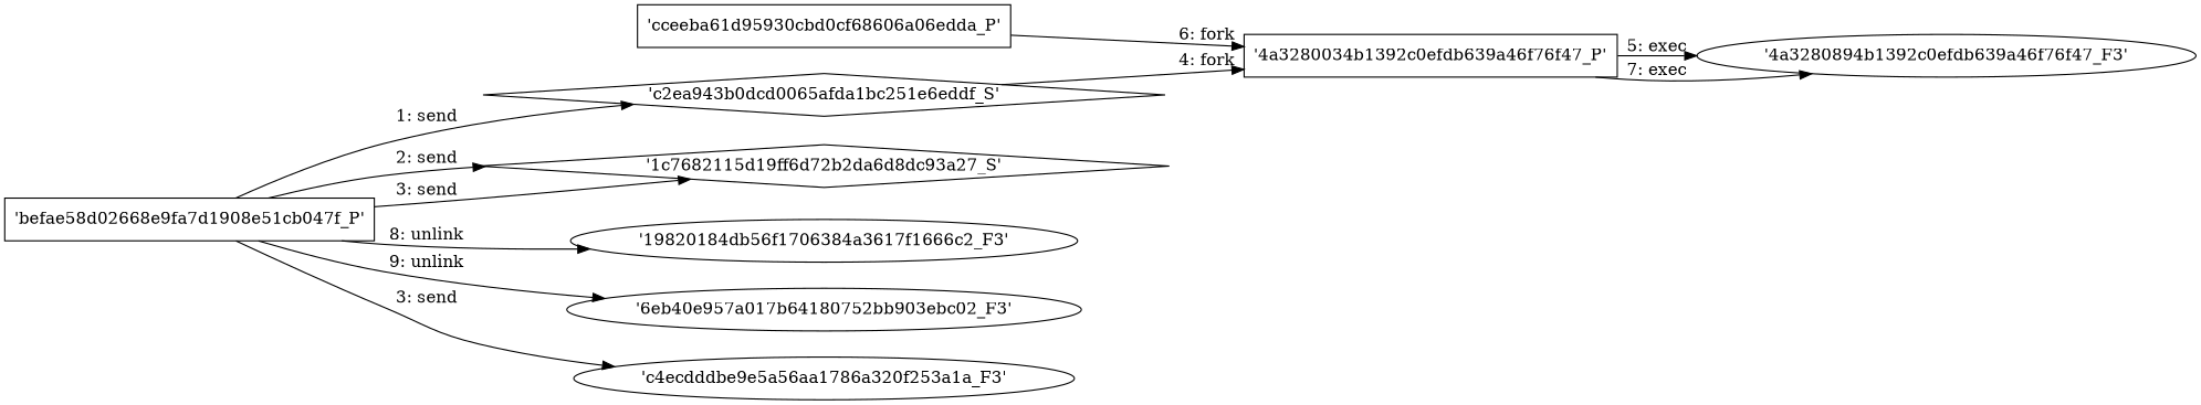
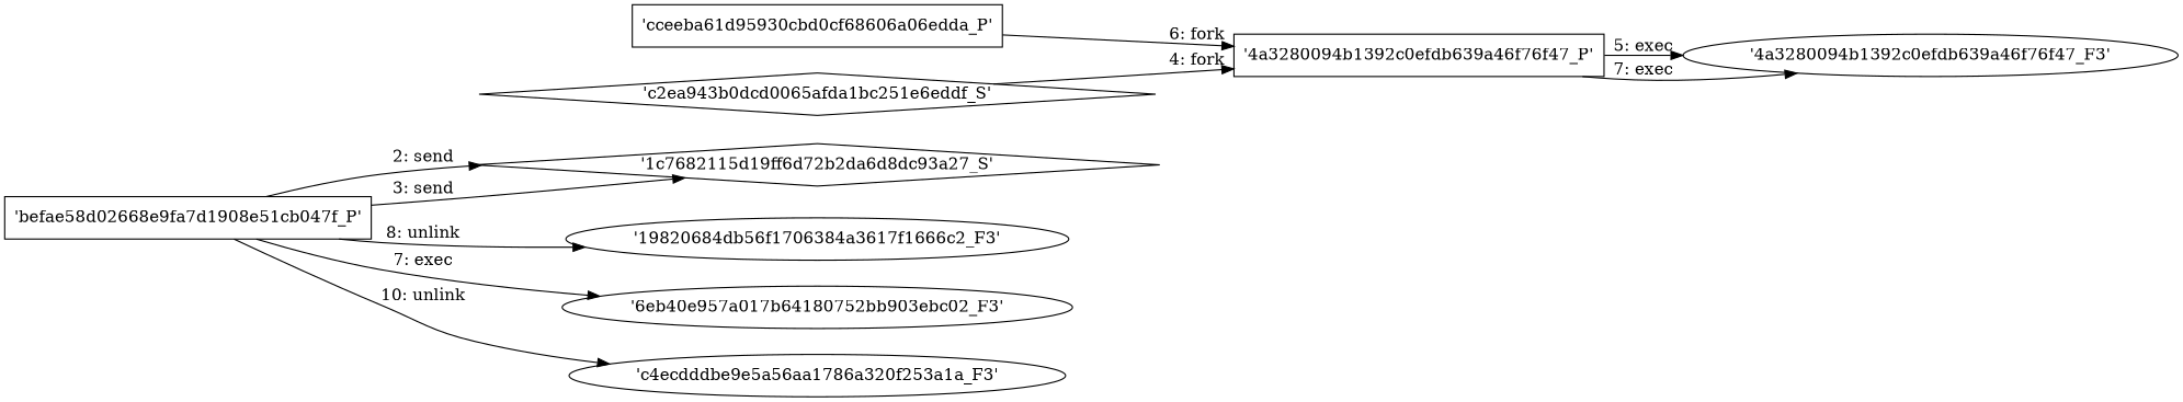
  digraph {
    engine=neato
    fixedsize=false
    fontsize=10
    nodesep=0.3
    rankdir=LR
    ranksep=0
    splines=true
    node [node_type=Process shape=ellipse]
    "'c2ea943b0dcd0065afda1bc251e6eddf_S'" [node_type=Socket shape=diamond]
-   "'4a3280094b1392c0efdb639a46f76f47_P'" [shape=box label="'4a3280034b1392c0efdb639a46f76f47_P'"]
+   "'4a3280094b1392c0efdb639a46f76f47_P'" [shape=box]
    "'befae58d02668e9fa7d1908e51cb047f_P'" [shape=box]
    n4 [label="'1c7682115d19ff6d72b2da6d8dc93a27_S'" node_type=Socket shape=diamond]
-   "'19820684db56f1706384a3617f1666c2_F3'" [node_type=file label="'19820184db56f1706384a3617f1666c2_F3'"]
+   "'19820684db56f1706384a3617f1666c2_F3'" [node_type=file]
    "'6eb40e957a017b64180752bb903ebc02_F3'" [node_type=file]
    "'c4ecdddbe9e5a56aa1786a320f253a1a_F3'" [node_type=file]
-   "'4a3280094b1392c0efdb639a46f76f47_F3'" [node_type=File label="'4a3280894b1392c0efdb639a46f76f47_F3'"]
+   "'4a3280094b1392c0efdb639a46f76f47_F3'" [node_type=File]
    n9 [label="'cceeba61d95930cbd0cf68606a06edda_P'" shape=box]
    "'c2ea943b0dcd0065afda1bc251e6eddf_S'" -> "'4a3280094b1392c0efdb639a46f76f47_P'" [label="4: fork"]
    "'4a3280094b1392c0efdb639a46f76f47_P'" -> "'4a3280094b1392c0efdb639a46f76f47_F3'" [label="5: exec"]
    "'4a3280094b1392c0efdb639a46f76f47_P'" -> "'4a3280094b1392c0efdb639a46f76f47_F3'" [label="7: exec"]
-   "'befae58d02668e9fa7d1908e51cb047f_P'" -> "'c2ea943b0dcd0065afda1bc251e6eddf_S'" [label="1: send"]
    "'befae58d02668e9fa7d1908e51cb047f_P'" -> n4 [label="2: send"]
    "'befae58d02668e9fa7d1908e51cb047f_P'" -> n4 [label="3: send"]
    "'befae58d02668e9fa7d1908e51cb047f_P'" -> "'19820684db56f1706384a3617f1666c2_F3'" [label="8: unlink"]
-   "'befae58d02668e9fa7d1908e51cb047f_P'" -> "'6eb40e957a017b64180752bb903ebc02_F3'" [label="9: unlink"]
-   "'befae58d02668e9fa7d1908e51cb047f_P'" -> "'c4ecdddbe9e5a56aa1786a320f253a1a_F3'" [label="3: send"]
+   "'befae58d02668e9fa7d1908e51cb047f_P'" -> "'6eb40e957a017b64180752bb903ebc02_F3'" [label="7: exec"]
+   "'befae58d02668e9fa7d1908e51cb047f_P'" -> "'c4ecdddbe9e5a56aa1786a320f253a1a_F3'" [label="10: unlink"]
    n9 -> "'4a3280094b1392c0efdb639a46f76f47_P'" [label="6: fork"]
  }
